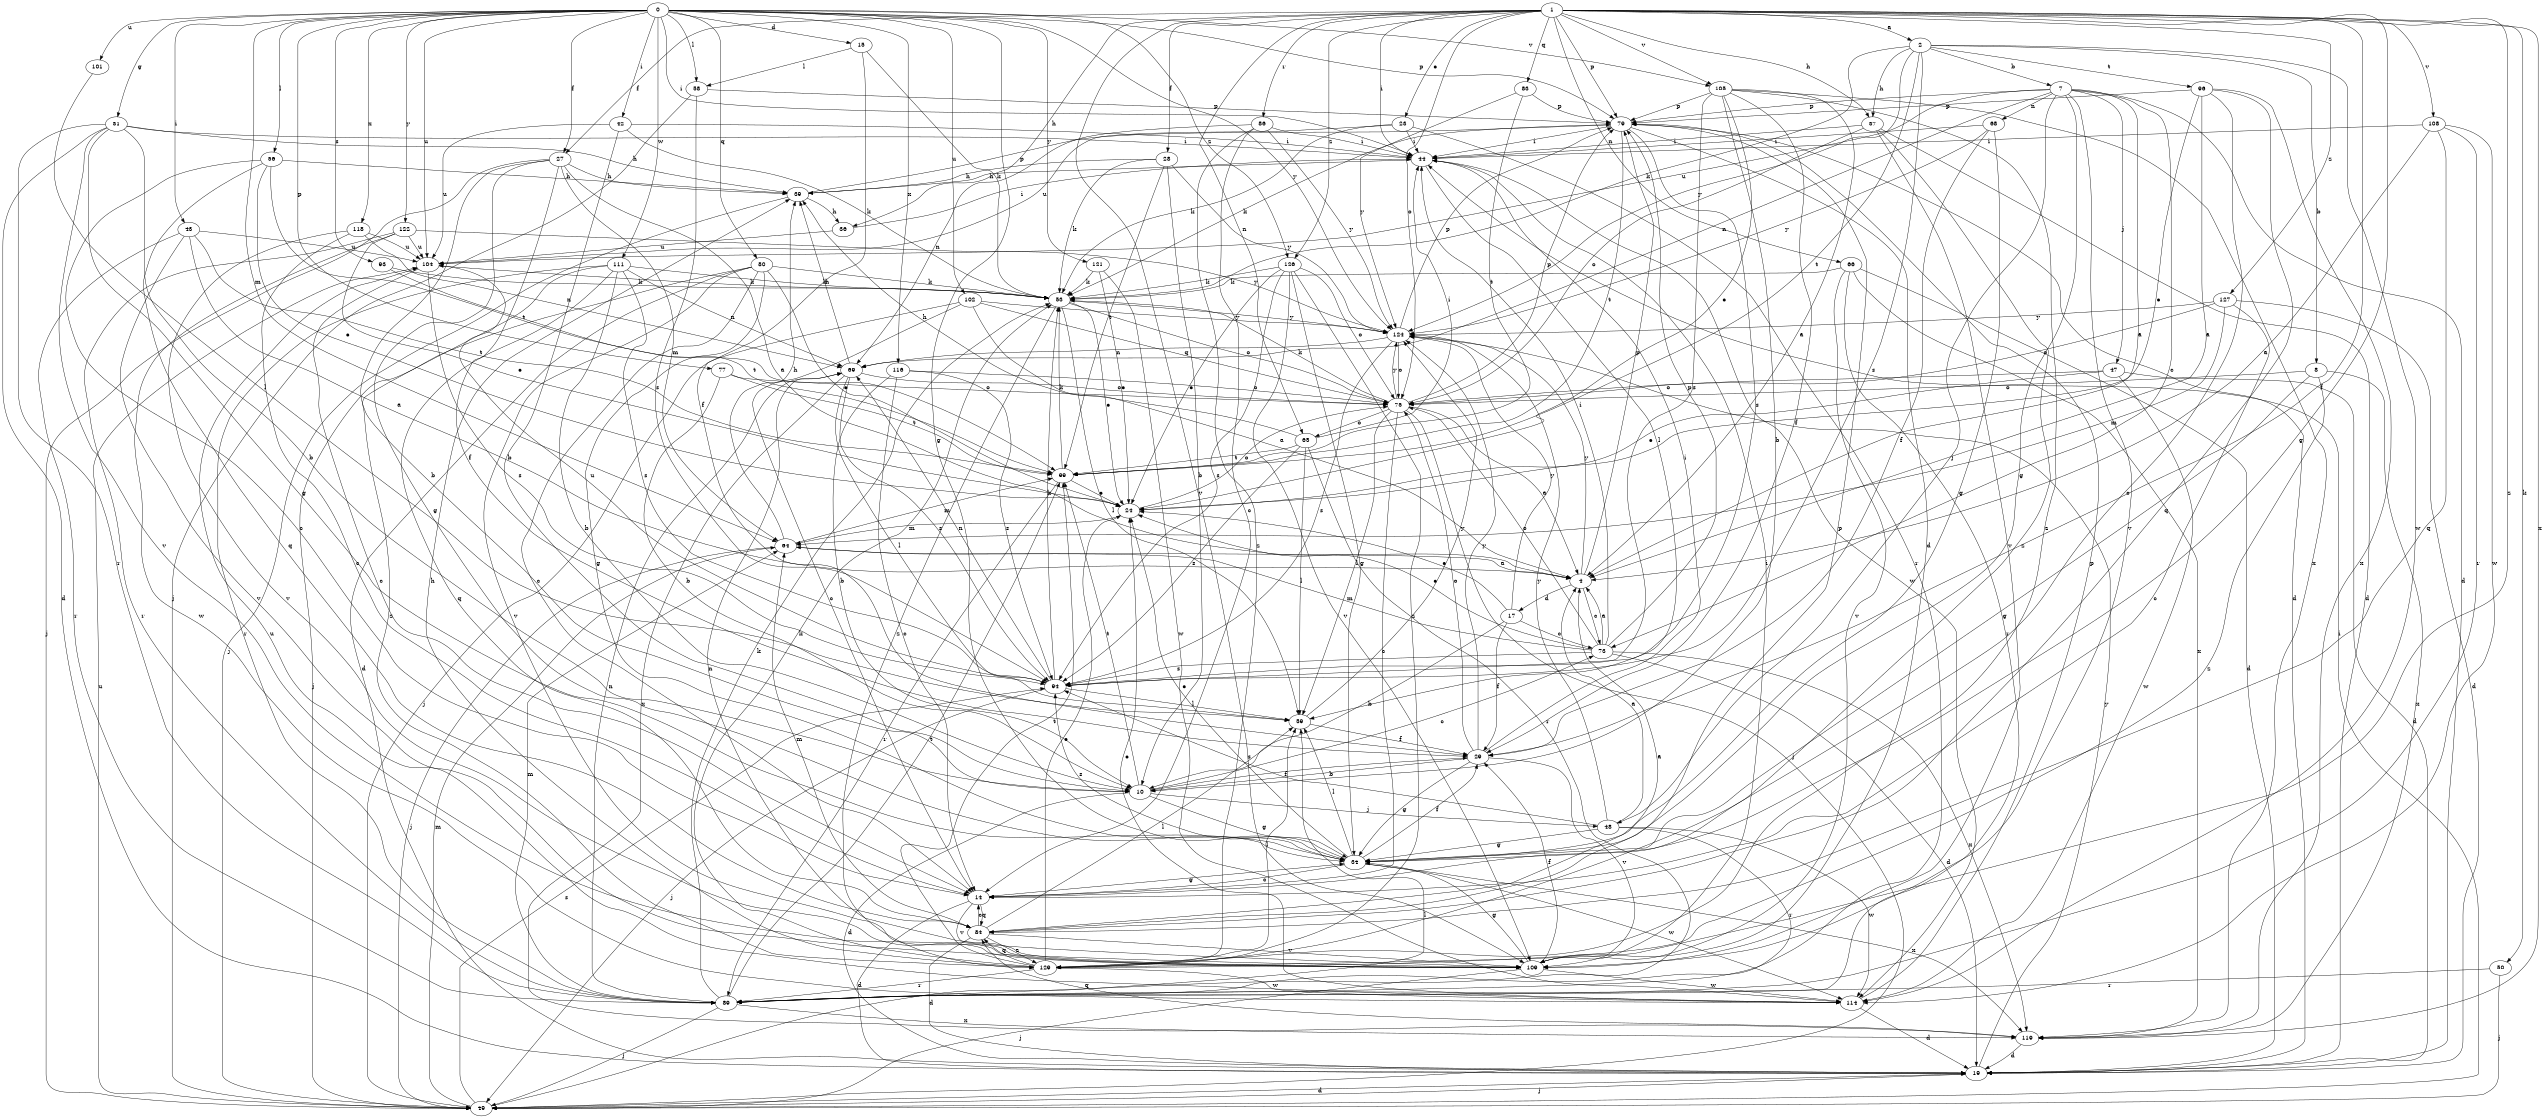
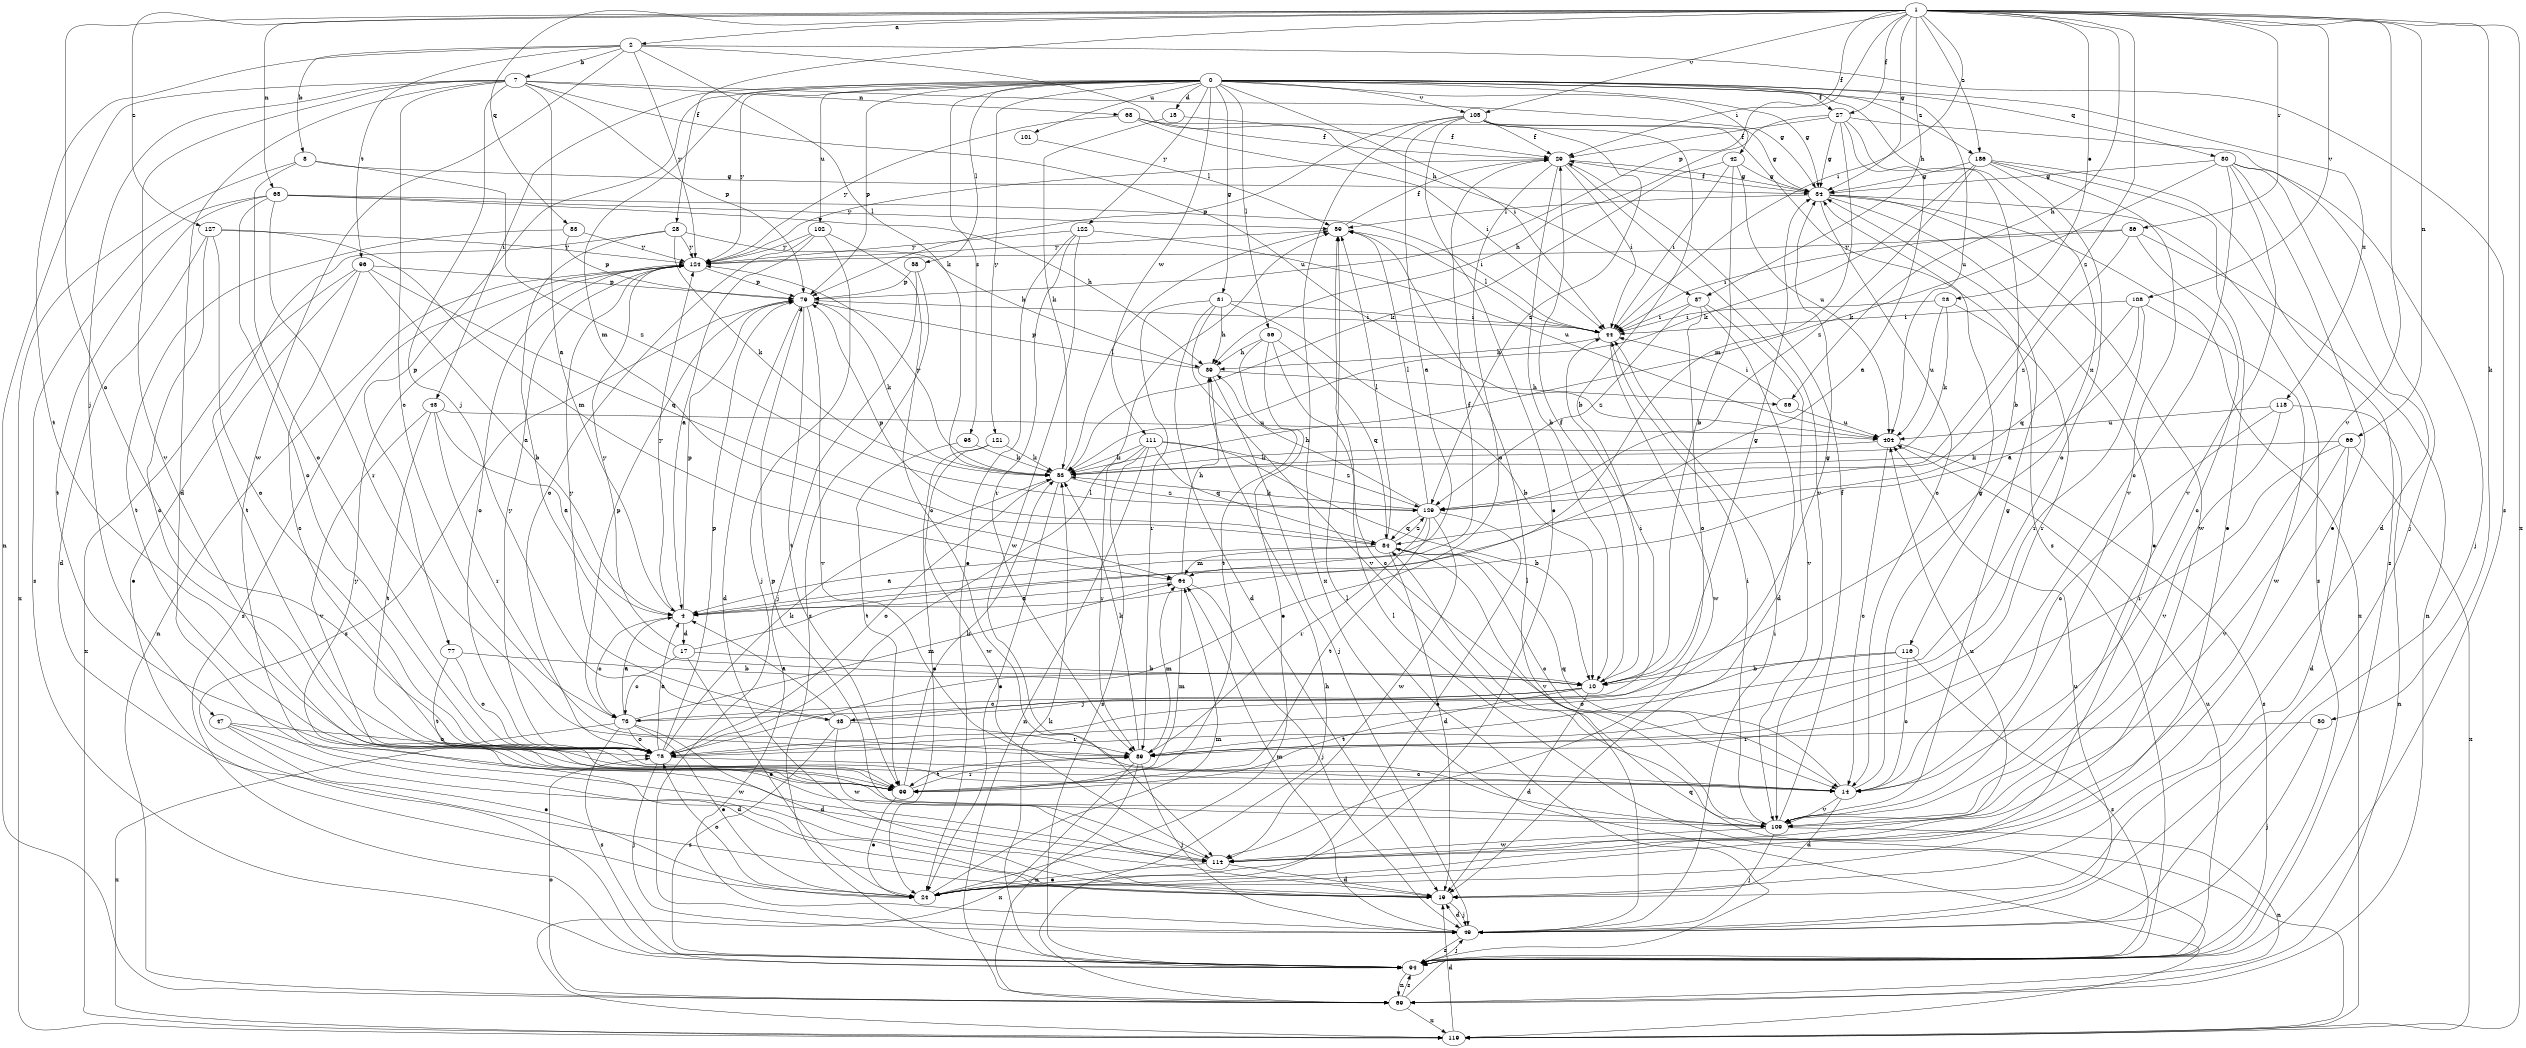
  strict digraph {
    0
    15
    27
    31
    34
    42
    43
    44
    56
    58
    64
    77
    79
    80
    93
    101
    102
-   104
+   104 [label=404]
    105
    111
    116
    118
    121
    122
    124
-   126
+   126 [label=186]
    29
    53
    4
    10
    49
    39
    109
    19
    89
    119
    94
    114
    24
    14
    59
    99
    84
    75
    129
    69
    1
    2
    23
    28
    36
    37
    50
    65
    66
    83
    86
    108
    127
    7
    8
    96
    n63 [label=73]
    47
    48
    68
    17
    0 -> 15 [label=d]
    0 -> 27 [label=f]
    0 -> 31 [label=g]
    0 -> 34 [label=g]
    0 -> 42 [label=i]
    0 -> 43 [label=i]
    0 -> 44 [label=i]
    0 -> 56 [label=l]
    0 -> 58 [label=l]
    0 -> 64 [label=m]
    0 -> 77 [label=p]
    0 -> 79 [label=p]
    0 -> 80 [label=q]
    0 -> 93 [label=s]
    0 -> 101 [label=u]
    0 -> 102 [label=u]
    0 -> 104 [label=u]
    0 -> 105 [label=v]
    0 -> 111 [label=w]
    0 -> 116 [label=x]
    0 -> 118 [label=x]
    0 -> 121 [label=y]
    0 -> 122 [label=y]
    0 -> 124 [label=y]
    0 -> 126 [label=z]
-   15 -> 58 [label=l]
    15 -> 29 [label=f]
    15 -> 53 [label=k]
    27 -> 34 [label=g]
    27 -> 64 [label=m]
    27 -> 29 [label=f]
    27 -> 4 [label=a]
    27 -> 10 [label=b]
    27 -> 49 [label=j]
    27 -> 39 [label=h]
-   31 -> 34 [label=g]
+   42 -> 34 [label=g]
    31 -> 44 [label=i]
    31 -> 10 [label=b]
    31 -> 39 [label=h]
    31 -> 109 [label=v]
    31 -> 19 [label=d]
    31 -> 89 [label=r]
    34 -> 29 [label=f]
    34 -> 119 [label=x]
    34 -> 94 [label=s]
    34 -> 114 [label=w]
    34 -> 24 [label=e]
    34 -> 14 [label=c]
    34 -> 59 [label=l]
    42 -> 44 [label=i]
    42 -> 104 [label=u]
    42 -> 53 [label=k]
    42 -> 10 [label=b]
    43 -> 104 [label=u]
    43 -> 4 [label=a]
    43 -> 109 [label=v]
    43 -> 89 [label=r]
    43 -> 99 [label=t]
    44 -> 39 [label=h]
    44 -> 114 [label=w]
    44 -> 59 [label=l]
    56 -> 39 [label=h]
    56 -> 24 [label=e]
    56 -> 14 [label=c]
    56 -> 99 [label=t]
    56 -> 84 [label=q]
    58 -> 79 [label=p]
    58 -> 49 [label=j]
    58 -> 94 [label=s]
    64 -> 4 [label=a]
    64 -> 49 [label=j]
    64 -> 39 [label=h]
    64 -> 99 [label=m]
    77 -> 10 [label=b]
    77 -> 99 [label=t]
    77 -> 75 [label=o]
    79 -> 44 [label=i]
    79 -> 53 [label=k]
-   79 -> 109 [label=d]
+   79 -> 109 [label=v]
    79 -> 19 [label=d]
    79 -> 94 [label=s]
    79 -> 99 [label=t]
    80 -> 34 [label=g]
    80 -> 53 [label=k]
    80 -> 49 [label=j]
    80 -> 109 [label=v]
    80 -> 19 [label=d]
    80 -> 24 [label=e]
    80 -> 14 [label=c]
    93 -> 53 [label=k]
    93 -> 99 [label=t]
    101 -> 59 [label=l]
    102 -> 124 [label=y]
    102 -> 4 [label=a]
    102 -> 49 [label=j]
    102 -> 14 [label=c]
-   102 -> 75 [label=q]
+   102 -> 75 [label=o]
    104 -> 53 [label=k]
    104 -> 94 [label=s]
    104 -> 14 [label=c]
    105 -> 79 [label=p]
    105 -> 29 [label=f]
    105 -> 4 [label=a]
    105 -> 10 [label=b]
    105 -> 119 [label=x]
    105 -> 94 [label=s]
    105 -> 24 [label=e]
    105 -> 129 [label=z]
    111 -> 53 [label=k]
    111 -> 10 [label=b]
    111 -> 89 [label=r]
    111 -> 94 [label=s]
    111 -> 84 [label=q]
    111 -> 129 [label=z]
    111 -> 69 [label=n]
    116 -> 10 [label=b]
    116 -> 94 [label=s]
    116 -> 14 [label=c]
    116 -> 75 [label=o]
    118 -> 104 [label=u]
    118 -> 109 [label=v]
    118 -> 14 [label=c]
    118 -> 69 [label=n]
    121 -> 53 [label=k]
    121 -> 114 [label=w]
    121 -> 24 [label=e]
    122 -> 104 [label=u]
    122 -> 124 [label=y]
    122 -> 89 [label=r]
    122 -> 114 [label=w]
    122 -> 24 [label=e]
    124 -> 79 [label=p]
    124 -> 94 [label=s]
    124 -> 75 [label=o]
    124 -> 69 [label=n]
    126 -> 34 [label=g]
    126 -> 53 [label=k]
    126 -> 109 [label=v]
    126 -> 94 [label=s]
    126 -> 24 [label=e]
    126 -> 75 [label=o]
    126 -> 129 [label=z]
    29 -> 34 [label=g]
    29 -> 44 [label=i]
    29 -> 124 [label=y]
    29 -> 10 [label=b]
    29 -> 109 [label=v]
    29 -> 75 [label=o]
    53 -> 124 [label=y]
    53 -> 24 [label=e]
    53 -> 59 [label=l]
    53 -> 75 [label=o]
    53 -> 129 [label=z]
    4 -> 79 [label=p]
    4 -> 124 [label=y]
    4 -> n63 [label=c]
    4 -> 17 [label=d]
    10 -> 34 [label=g]
    10 -> 29 [label=f]
    10 -> 19 [label=d]
    10 -> 99 [label=t]
    10 -> n63 [label=c]
    10 -> 48 [label=j]
    49 -> 44 [label=i]
    49 -> 64 [label=m]
    49 -> 104 [label=u]
    49 -> 19 [label=d]
    49 -> 94 [label=s]
    49 -> 59 [label=l]
    39 -> 79 [label=p]
    39 -> 49 [label=j]
    39 -> 36 [label=h]
    109 -> 34 [label=g]
    109 -> 44 [label=i]
    109 -> 29 [label=f]
    109 -> 49 [label=j]
    109 -> 114 [label=w]
    109 -> 69 [label=n]
    19 -> 124 [label=y]
    19 -> 49 [label=j]
    89 -> 64 [label=m]
    89 -> 53 [label=k]
    89 -> 49 [label=j]
    89 -> 119 [label=x]
    89 -> 99 [label=t]
    89 -> 69 [label=n]
    119 -> 19 [label=d]
    119 -> 84 [label=q]
    94 -> 104 [label=u]
    94 -> 53 [label=k]
    94 -> 49 [label=j]
    94 -> 59 [label=l]
    94 -> 69 [label=n]
    114 -> 79 [label=p]
    114 -> 104 [label=u]
    114 -> 19 [label=d]
    114 -> 24 [label=e]
    24 -> 64 [label=m]
    24 -> 75 [label=o]
    14 -> 34 [label=g]
    14 -> 109 [label=v]
    14 -> 19 [label=d]
    14 -> 84 [label=q]
    59 -> 124 [label=y]
    59 -> 29 [label=f]
    99 -> 53 [label=k]
    99 -> 89 [label=r]
    99 -> 24 [label=e]
    84 -> 64 [label=m]
    84 -> 79 [label=p]
    84 -> 4 [label=a]
    84 -> 109 [label=v]
    84 -> 19 [label=d]
    84 -> 14 [label=c]
    84 -> 59 [label=l]
    84 -> 129 [label=z]
    75 -> 79 [label=p]
    75 -> 124 [label=y]
    75 -> 53 [label=k]
    75 -> 4 [label=a]
    75 -> 49 [label=j]
    75 -> 14 [label=c]
    75 -> 59 [label=l]
    129 -> 53 [label=k]
    129 -> 39 [label=h]
    129 -> 89 [label=r]
    129 -> 114 [label=w]
    129 -> 24 [label=e]
    129 -> 59 [label=l]
    129 -> 99 [label=t]
    129 -> 84 [label=q]
    69 -> 39 [label=h]
    69 -> 119 [label=x]
    69 -> 94 [label=s]
    69 -> 59 [label=l]
    69 -> 75 [label=o]
    1 -> 27 [label=f]
    1 -> 34 [label=g]
    1 -> 44 [label=i]
    1 -> 79 [label=p]
    1 -> 105 [label=v]
    1 -> 126 [label=z]
    1 -> 29 [label=f]
    1 -> 109 [label=v]
    1 -> 119 [label=x]
    1 -> 75 [label=o]
    1 -> 129 [label=z]
    1 -> 2 [label=a]
    1 -> 23 [label=e]
    1 -> 28 [label=f]
    1 -> 36 [label=h]
    1 -> 37 [label=h]
    1 -> 50 [label=k]
    1 -> 65 [label=n]
    1 -> 66 [label=n]
    1 -> 83 [label=q]
    1 -> 86 [label=r]
    1 -> 108 [label=v]
    1 -> 127 [label=z]
    2 -> 124 [label=y]
    2 -> 53 [label=k]
    2 -> 94 [label=s]
    2 -> 114 [label=w]
    2 -> 99 [label=t]
    2 -> 37 [label=h]
    2 -> 7 [label=b]
    2 -> 8 [label=b]
    2 -> 96 [label=t]
    23 -> 44 [label=i]
    23 -> 104 [label=u]
    23 -> 53 [label=k]
    23 -> 89 [label=r]
    28 -> 124 [label=y]
    28 -> 53 [label=k]
    28 -> 10 [label=b]
    28 -> 39 [label=h]
    28 -> 99 [label=t]
    36 -> 44 [label=i]
    36 -> 104 [label=u]
    37 -> 44 [label=i]
    37 -> 109 [label=v]
    37 -> 19 [label=d]
    37 -> 75 [label=o]
    37 -> 129 [label=z]
    50 -> 49 [label=j]
    50 -> 89 [label=r]
    65 -> 44 [label=i]
    65 -> 39 [label=h]
    65 -> 89 [label=r]
    65 -> 94 [label=s]
    65 -> 59 [label=l]
    65 -> 99 [label=t]
-   75 -> 65 [label=o]
+   65 -> 75 [label=o]
    66 -> 53 [label=k]
    66 -> 109 [label=v]
    66 -> 19 [label=d]
    66 -> 89 [label=r]
    66 -> 119 [label=x]
    83 -> 79 [label=p]
    83 -> 124 [label=y]
    83 -> 99 [label=t]
    86 -> 44 [label=i]
    86 -> 124 [label=y]
    86 -> 14 [label=c]
    86 -> 129 [label=z]
    86 -> 69 [label=n]
    108 -> 44 [label=i]
    108 -> 4 [label=a]
    108 -> 89 [label=r]
    108 -> 114 [label=w]
    108 -> 84 [label=q]
    127 -> 64 [label=m]
    127 -> 124 [label=y]
    127 -> 19 [label=d]
    127 -> 14 [label=c]
    127 -> 75 [label=o]
    7 -> 34 [label=g]
    7 -> 79 [label=p]
    7 -> 104 [label=u]
    7 -> 4 [label=a]
    7 -> 109 [label=v]
    7 -> 19 [label=d]
    7 -> 69 [label=n]
    7 -> n63 [label=c]
    7 -> 47 [label=j]
    7 -> 48 [label=j]
    7 -> 68 [label=n]
    8 -> 34 [label=g]
    8 -> 119 [label=x]
    8 -> 75 [label=o]
    8 -> 129 [label=z]
    96 -> 79 [label=p]
    96 -> 4 [label=a]
    96 -> 119 [label=x]
    96 -> 24 [label=e]
    96 -> 14 [label=c]
    96 -> 84 [label=q]
    n63 -> 44 [label=i]
    n63 -> 64 [label=m]
    n63 -> 79 [label=p]
    n63 -> 4 [label=a]
    n63 -> 19 [label=d]
    n63 -> 119 [label=x]
    n63 -> 94 [label=s]
    n63 -> 24 [label=e]
    n63 -> 75 [label=o]
    47 -> 19 [label=d]
    47 -> 114 [label=w]
    47 -> 24 [label=e]
    47 -> 75 [label=o]
    48 -> 34 [label=g]
    48 -> 124 [label=y]
    48 -> 4 [label=a]
    48 -> 89 [label=r]
    48 -> 94 [label=s]
    48 -> 114 [label=w]
    68 -> 34 [label=g]
    68 -> 44 [label=i]
    68 -> 124 [label=y]
    68 -> 29 [label=f]
    17 -> 124 [label=y]
    17 -> 29 [label=f]
    17 -> 10 [label=b]
    17 -> 24 [label=e]
    17 -> n63 [label=c]
  }
